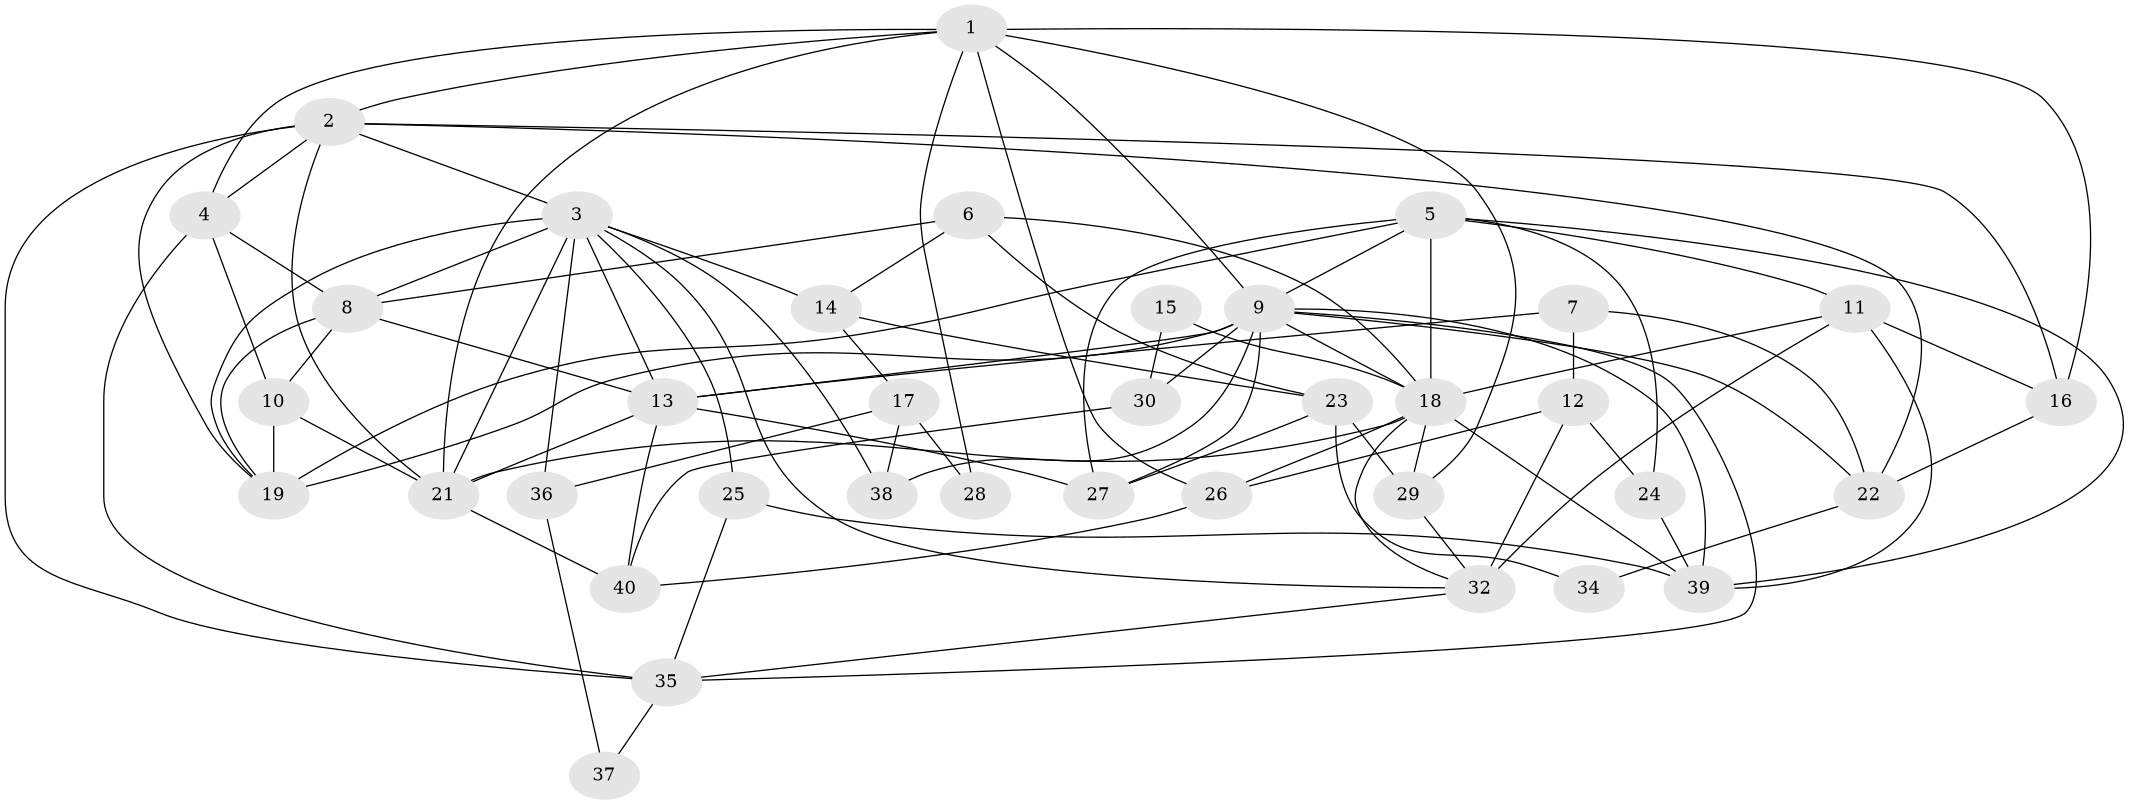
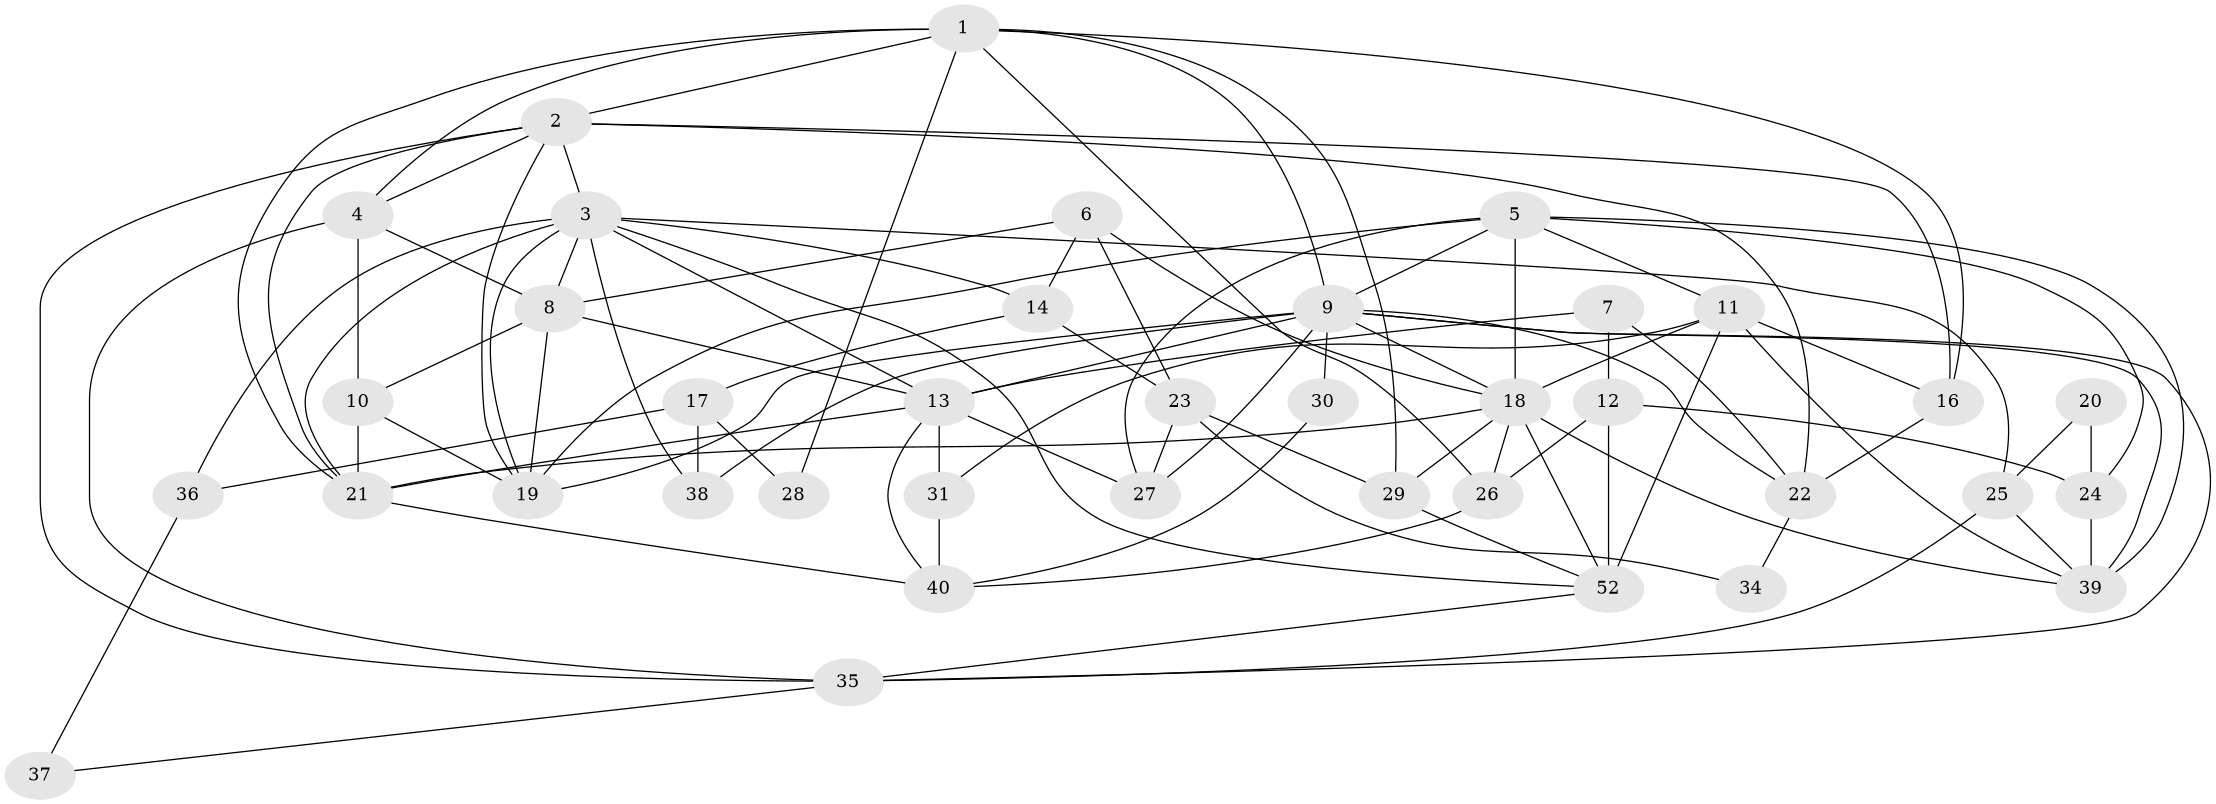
  graph {
    node [color=gray90 style=filled]
    edge [weight=1.0]
    1
    2
    4
    9
    16
    21
    26
    28
    29
    3
    19
    22
    35
    8
    10
    13
    38
    18
    27
    39
    30
    40
-   32
+   32 [label=52]
    14
    25
    36
    34
    37
+   31
    23
    17
    5
    11
    24
    6
    7
    12
-   15
+   20
    1 -- 2
    1 -- 4
    1 -- 9
    1 -- 16
    1 -- 21
    1 -- 26
    1 -- 28
    1 -- 29
    2 -- 4
    2 -- 16
    2 -- 21
    2 -- 3
    2 -- 19
    2 -- 22
    2 -- 35
    4 -- 35
    4 -- 8 [weight=2.0]
    4 -- 10 [weight=2.0]
    9 -- 19
    9 -- 22
    9 -- 35
    9 -- 13 [weight=4.0]
    9 -- 38
    9 -- 18
    9 -- 27
    9 -- 39 [weight=2.0]
    9 -- 30 [weight=2.0]
    16 -- 22
    21 -- 40
    26 -- 40
    29 -- 32
    3 -- 21
    3 -- 19
    3 -- 8
    3 -- 13
    3 -- 38
    3 -- 32
    3 -- 14
    3 -- 25
    3 -- 36
    22 -- 34
    35 -- 37
    8 -- 19
    8 -- 10 [weight=2.0]
    8 -- 13 [weight=2.0]
    10 -- 21
    10 -- 19
    13 -- 21
    13 -- 27
    13 -- 40
+   13 -- 31
    18 -- 21
    18 -- 26
    18 -- 29
    18 -- 39
    18 -- 32
    30 -- 40
    32 -- 35
    14 -- 23
    14 -- 17
    25 -- 35
    25 -- 39
    36 -- 37
+   31 -- 40
    23 -- 29
    23 -- 27
    23 -- 34
    17 -- 28
    17 -- 38
    17 -- 36
    5 -- 9
    5 -- 19 [weight=2.0]
    5 -- 18 [weight=2.0]
    5 -- 27
    5 -- 39
    5 -- 11
    5 -- 24
    11 -- 16
    11 -- 18
    11 -- 39
    11 -- 32 [weight=2.0]
+   11 -- 31
    24 -- 39
    6 -- 8
    6 -- 18
    6 -- 14
    6 -- 23
    7 -- 22
    7 -- 13
    7 -- 12
    12 -- 26 [weight=2.0]
    12 -- 32 [weight=3.0]
    12 -- 24
-   15 -- 18
-   15 -- 30
+   20 -- 25
+   20 -- 24
  }
